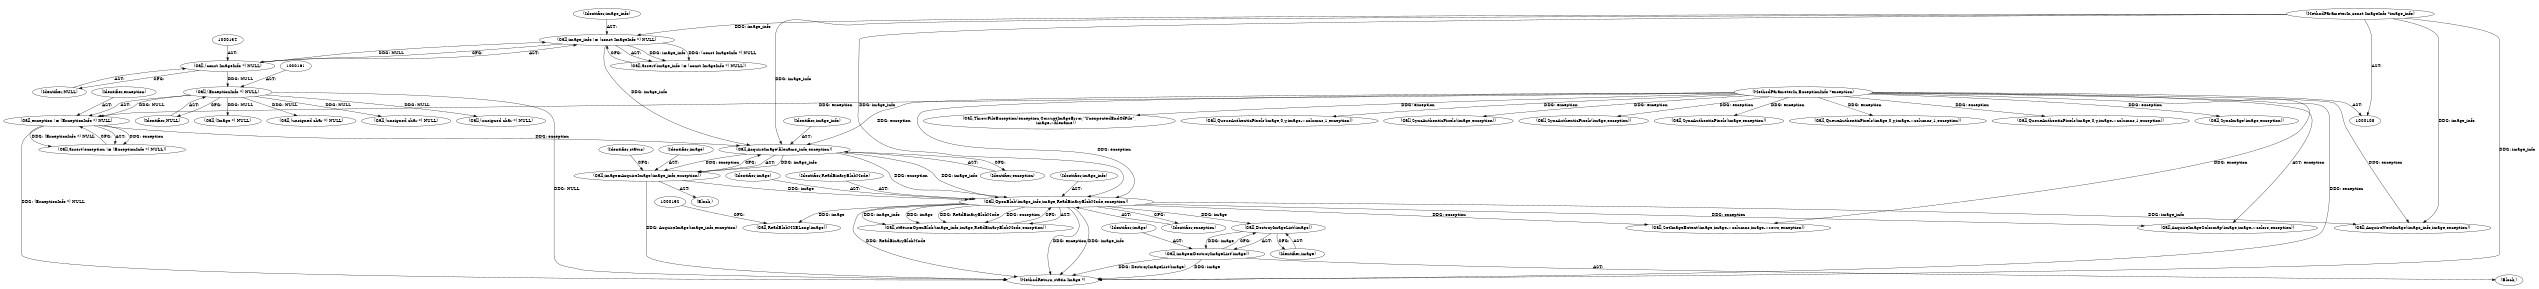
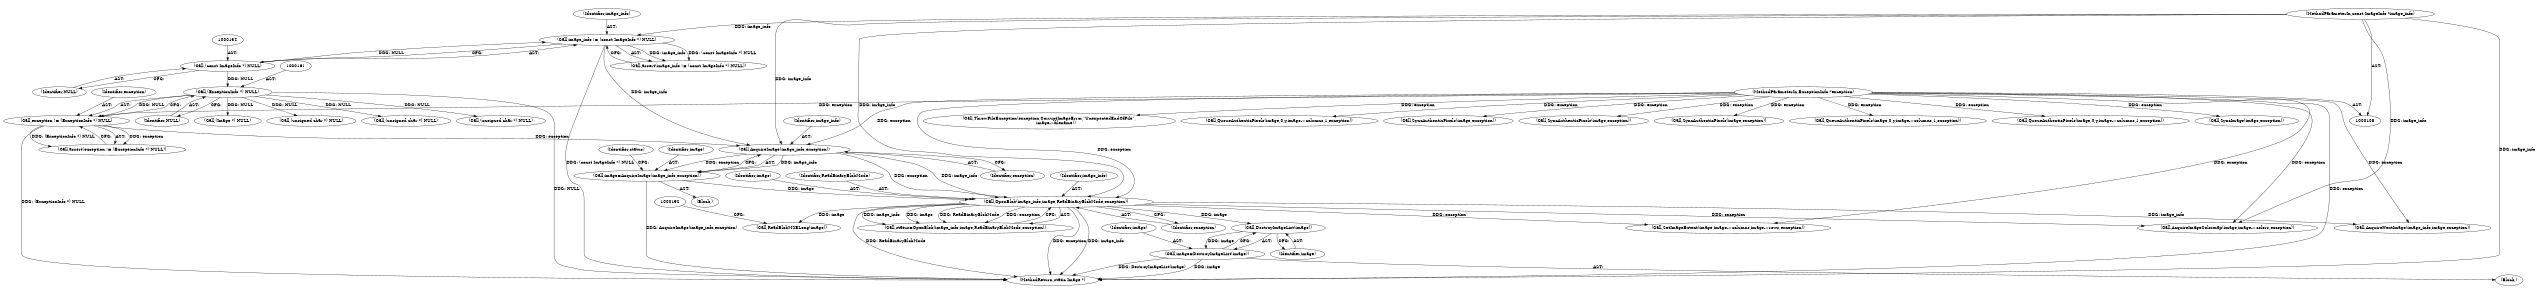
  digraph {
    n1 [label="(Call,DestroyImageList(image))"]
    n2 [label="(Call,image=DestroyImageList(image))"]
    n3 [label="(Identifier,image)"]
    n4 [label="(MethodReturn,static Image *)"]
    n5 [label="(Block,)"]
    n6 [label="(Call,OpenBlob(image_info,image,ReadBinaryBlobMode,exception))"]
    n7 [label="(Call,AcquireNextImage(image_info,image,exception))"]
    n8 [label="(Identifier,exception)"]
    n9 [label="(Call,SetImageExtent(image,image->columns,image->rows,exception))"]
    n10 [label="(Call,AcquireImageColormap(image,image->colors,exception))"]
    n11 [label="(Call,ReadBlobMSBLong(image))"]
    n12 [label="(Call,status=OpenBlob(image_info,image,ReadBinaryBlobMode,exception))"]
-   n13 [label="(Call,AcquireImage(filename_info,exception))"]
+   n13 [label="(Call,AcquireImage(image_info,exception))"]
    n14 [label="(Call,image=AcquireImage(image_info,exception))"]
    n15 [label="(Identifier,exception)"]
    n16 [label="(Block,)"]
    n17 [label="(Call,image_info != (const ImageInfo *) NULL)"]
    n18 [label="(Call,(const ImageInfo *) NULL)"]
    n19 [label="(Call,assert(image_info != (const ImageInfo *) NULL))"]
    n20 [label="(Call,(ExceptionInfo *) NULL)"]
    n21 [label="(Identifier,NULL)"]
    n22 [label="(MethodParameterIn,const ImageInfo *image_info)"]
    1000108
    n24 [label="(Call,exception != (ExceptionInfo *) NULL)"]
    n25 [label="(Identifier,NULL)"]
    n26 [label="(Call,(Image *) NULL)"]
    n27 [label="(Call,(unsigned char *) NULL)"]
    n28 [label="(Call,(unsigned char *) NULL)"]
    n29 [label="(Call,(unsigned char *) NULL)"]
    n30 [label="(Call,assert(exception != (ExceptionInfo *) NULL))"]
    n31 [label="(MethodParameterIn,ExceptionInfo *exception)"]
    n32 [label="(Call,ThrowFileException(exception,CorruptImageError,\"UnexpectedEndOfFile\",\n          image->filename))"]
    n33 [label="(Call,QueueAuthenticPixels(image,0,y,image->columns,1,exception))"]
    n34 [label="(Call,SyncAuthenticPixels(image,exception))"]
    n35 [label="(Call,SyncAuthenticPixels(image,exception))"]
    n36 [label="(Call,SyncAuthenticPixels(image,exception))"]
    n37 [label="(Call,QueueAuthenticPixels(image,0,y,image->columns,1,exception))"]
    n38 [label="(Call,QueueAuthenticPixels(image,0,y,image->columns,1,exception))"]
    n39 [label="(Call,SyncImage(image,exception))"]
    n40 [label="(Identifier,status)"]
    n41 [label="(Identifier,image_info)"]
    n42 [label="(Identifier,image)"]
    n43 [label="(Identifier,exception)"]
    n44 [label="(Identifier,image)"]
    n45 [label="(Identifier,image_info)"]
    n46 [label="(Identifier,image)"]
    n47 [label="(Identifier,ReadBinaryBlobMode)"]
    n48 [label="(Identifier,image_info)"]
    1000134
    1000161
    1000192
    n1 -> n2 [label="AST: "]
    n1 -> n2 [label="DDG: image"]
    n1 -> n3 [label="CFG: "]
    n2 -> n1 [label="CFG: "]
    n2 -> n4 [label="DDG: DestroyImageList(image)"]
    n2 -> n4 [label="DDG: image"]
    n2 -> n5 [label="AST: "]
    n3 -> n1 [label="AST: "]
    n6 -> n1 [label="DDG: image"]
    n6 -> n4 [label="DDG: ReadBinaryBlobMode"]
    n6 -> n4 [label="DDG: exception"]
    n6 -> n4 [label="DDG: image_info"]
    n6 -> n7 [label="DDG: image_info"]
    n6 -> n8 [label="CFG: "]
    n6 -> n9 [label="DDG: exception"]
    n6 -> n10 [label="DDG: exception"]
    n6 -> n11 [label="DDG: image"]
    n6 -> n12 [label="AST: "]
    n6 -> n12 [label="DDG: image_info"]
    n6 -> n12 [label="DDG: image"]
    n6 -> n12 [label="DDG: ReadBinaryBlobMode"]
    n6 -> n12 [label="DDG: exception"]
    n8 -> n6 [label="AST: "]
    n12 -> n6 [label="CFG: "]
    n13 -> n6 [label="DDG: image_info"]
    n13 -> n6 [label="DDG: exception"]
    n13 -> n14 [label="AST: "]
    n13 -> n14 [label="DDG: image_info"]
    n13 -> n14 [label="DDG: exception"]
    n13 -> n15 [label="CFG: "]
    n14 -> n4 [label="DDG: AcquireImage(image_info,exception)"]
    n14 -> n6 [label="DDG: image"]
    n14 -> n13 [label="CFG: "]
    n14 -> n16 [label="AST: "]
    n15 -> n13 [label="AST: "]
+   n17 -> n4 [label="DDG: (const ImageInfo *) NULL"]
    n17 -> n13 [label="DDG: image_info"]
    n17 -> n18 [label="CFG: "]
    n17 -> n19 [label="AST: "]
    n17 -> n19 [label="DDG: image_info"]
    n17 -> n19 [label="DDG: (const ImageInfo *) NULL"]
    n18 -> n17 [label="AST: "]
    n18 -> n17 [label="DDG: NULL"]
    n18 -> n20 [label="DDG: NULL"]
    n18 -> n21 [label="CFG: "]
    n19 -> n17 [label="CFG: "]
    n20 -> n4 [label="DDG: NULL"]
    n20 -> n24 [label="AST: "]
    n20 -> n24 [label="DDG: NULL"]
    n20 -> n25 [label="CFG: "]
    n20 -> n26 [label="DDG: NULL"]
    n20 -> n27 [label="DDG: NULL"]
    n20 -> n28 [label="DDG: NULL"]
    n20 -> n29 [label="DDG: NULL"]
    n21 -> n18 [label="AST: "]
    n22 -> n4 [label="DDG: image_info"]
    n22 -> n6 [label="DDG: image_info"]
-   n22 -> n7 [label="DDG: image_info"]
+   n22 -> n10 [label="DDG: image_info"]
    n22 -> n13 [label="DDG: image_info"]
    n22 -> n17 [label="DDG: image_info"]
    n22 -> 1000108 [label="AST: "]
    n24 -> n4 [label="DDG: (ExceptionInfo *) NULL"]
    n24 -> n13 [label="DDG: exception"]
+   n24 -> n20 [label="CFG: "]
    n24 -> n30 [label="AST: "]
    n24 -> n30 [label="DDG: exception"]
    n24 -> n30 [label="DDG: (ExceptionInfo *) NULL"]
    n25 -> n20 [label="AST: "]
    n30 -> n24 [label="CFG: "]
    n31 -> n4 [label="DDG: exception"]
    n31 -> n6 [label="DDG: exception"]
    n31 -> n7 [label="DDG: exception"]
    n31 -> n9 [label="DDG: exception"]
-   n31 -> n10 [label="AST: exception"]
+   n31 -> n10 [label="DDG: exception"]
    n31 -> n13 [label="DDG: exception"]
    n31 -> 1000108 [label="AST: "]
    n31 -> n24 [label="DDG: exception"]
    n31 -> n32 [label="DDG: exception"]
    n31 -> n33 [label="DDG: exception"]
    n31 -> n34 [label="DDG: exception"]
    n31 -> n35 [label="DDG: exception"]
    n31 -> n36 [label="DDG: exception"]
    n31 -> n37 [label="DDG: exception"]
    n31 -> n38 [label="DDG: exception"]
    n31 -> n39 [label="DDG: exception"]
    n40 -> n14 [label="CFG: "]
    n41 -> n6 [label="AST: "]
    n42 -> n6 [label="AST: "]
    n43 -> n24 [label="AST: "]
    n44 -> n14 [label="AST: "]
    n45 -> n17 [label="AST: "]
    n46 -> n2 [label="AST: "]
    n47 -> n6 [label="AST: "]
    n48 -> n13 [label="AST: "]
    1000134 -> n18 [label="AST: "]
    1000161 -> n20 [label="AST: "]
    1000192 -> n11 [label="CFG: "]
  }
